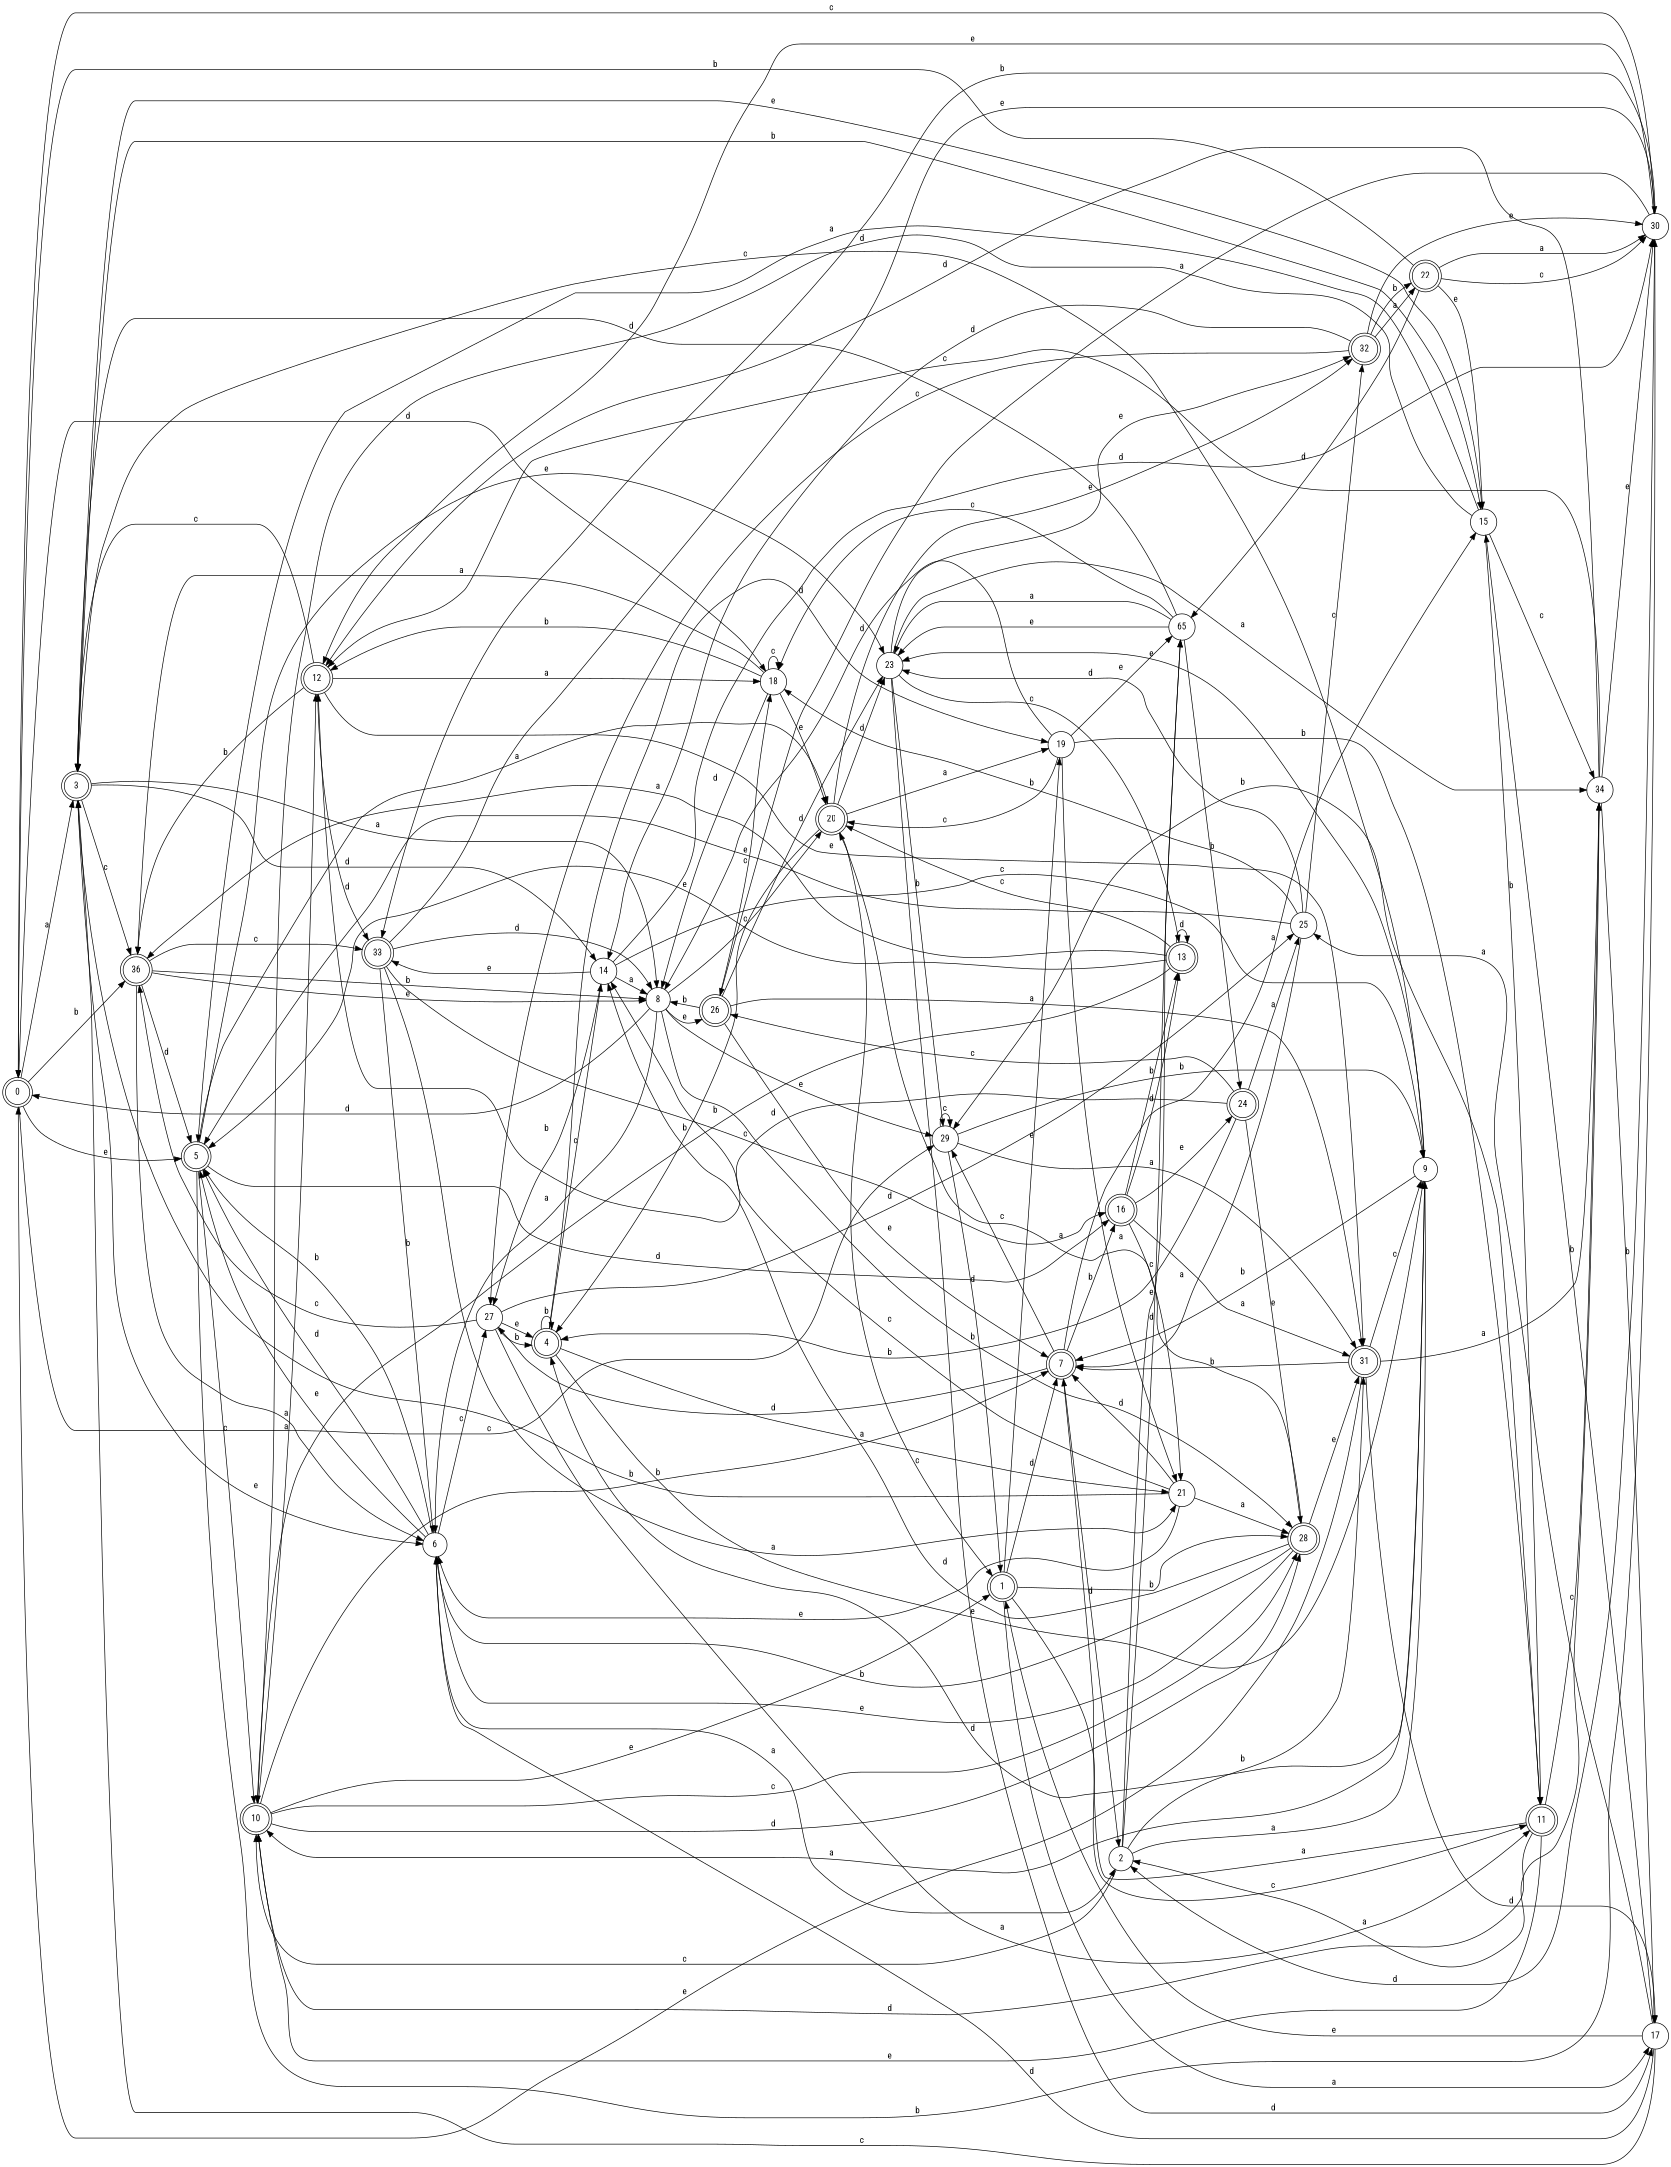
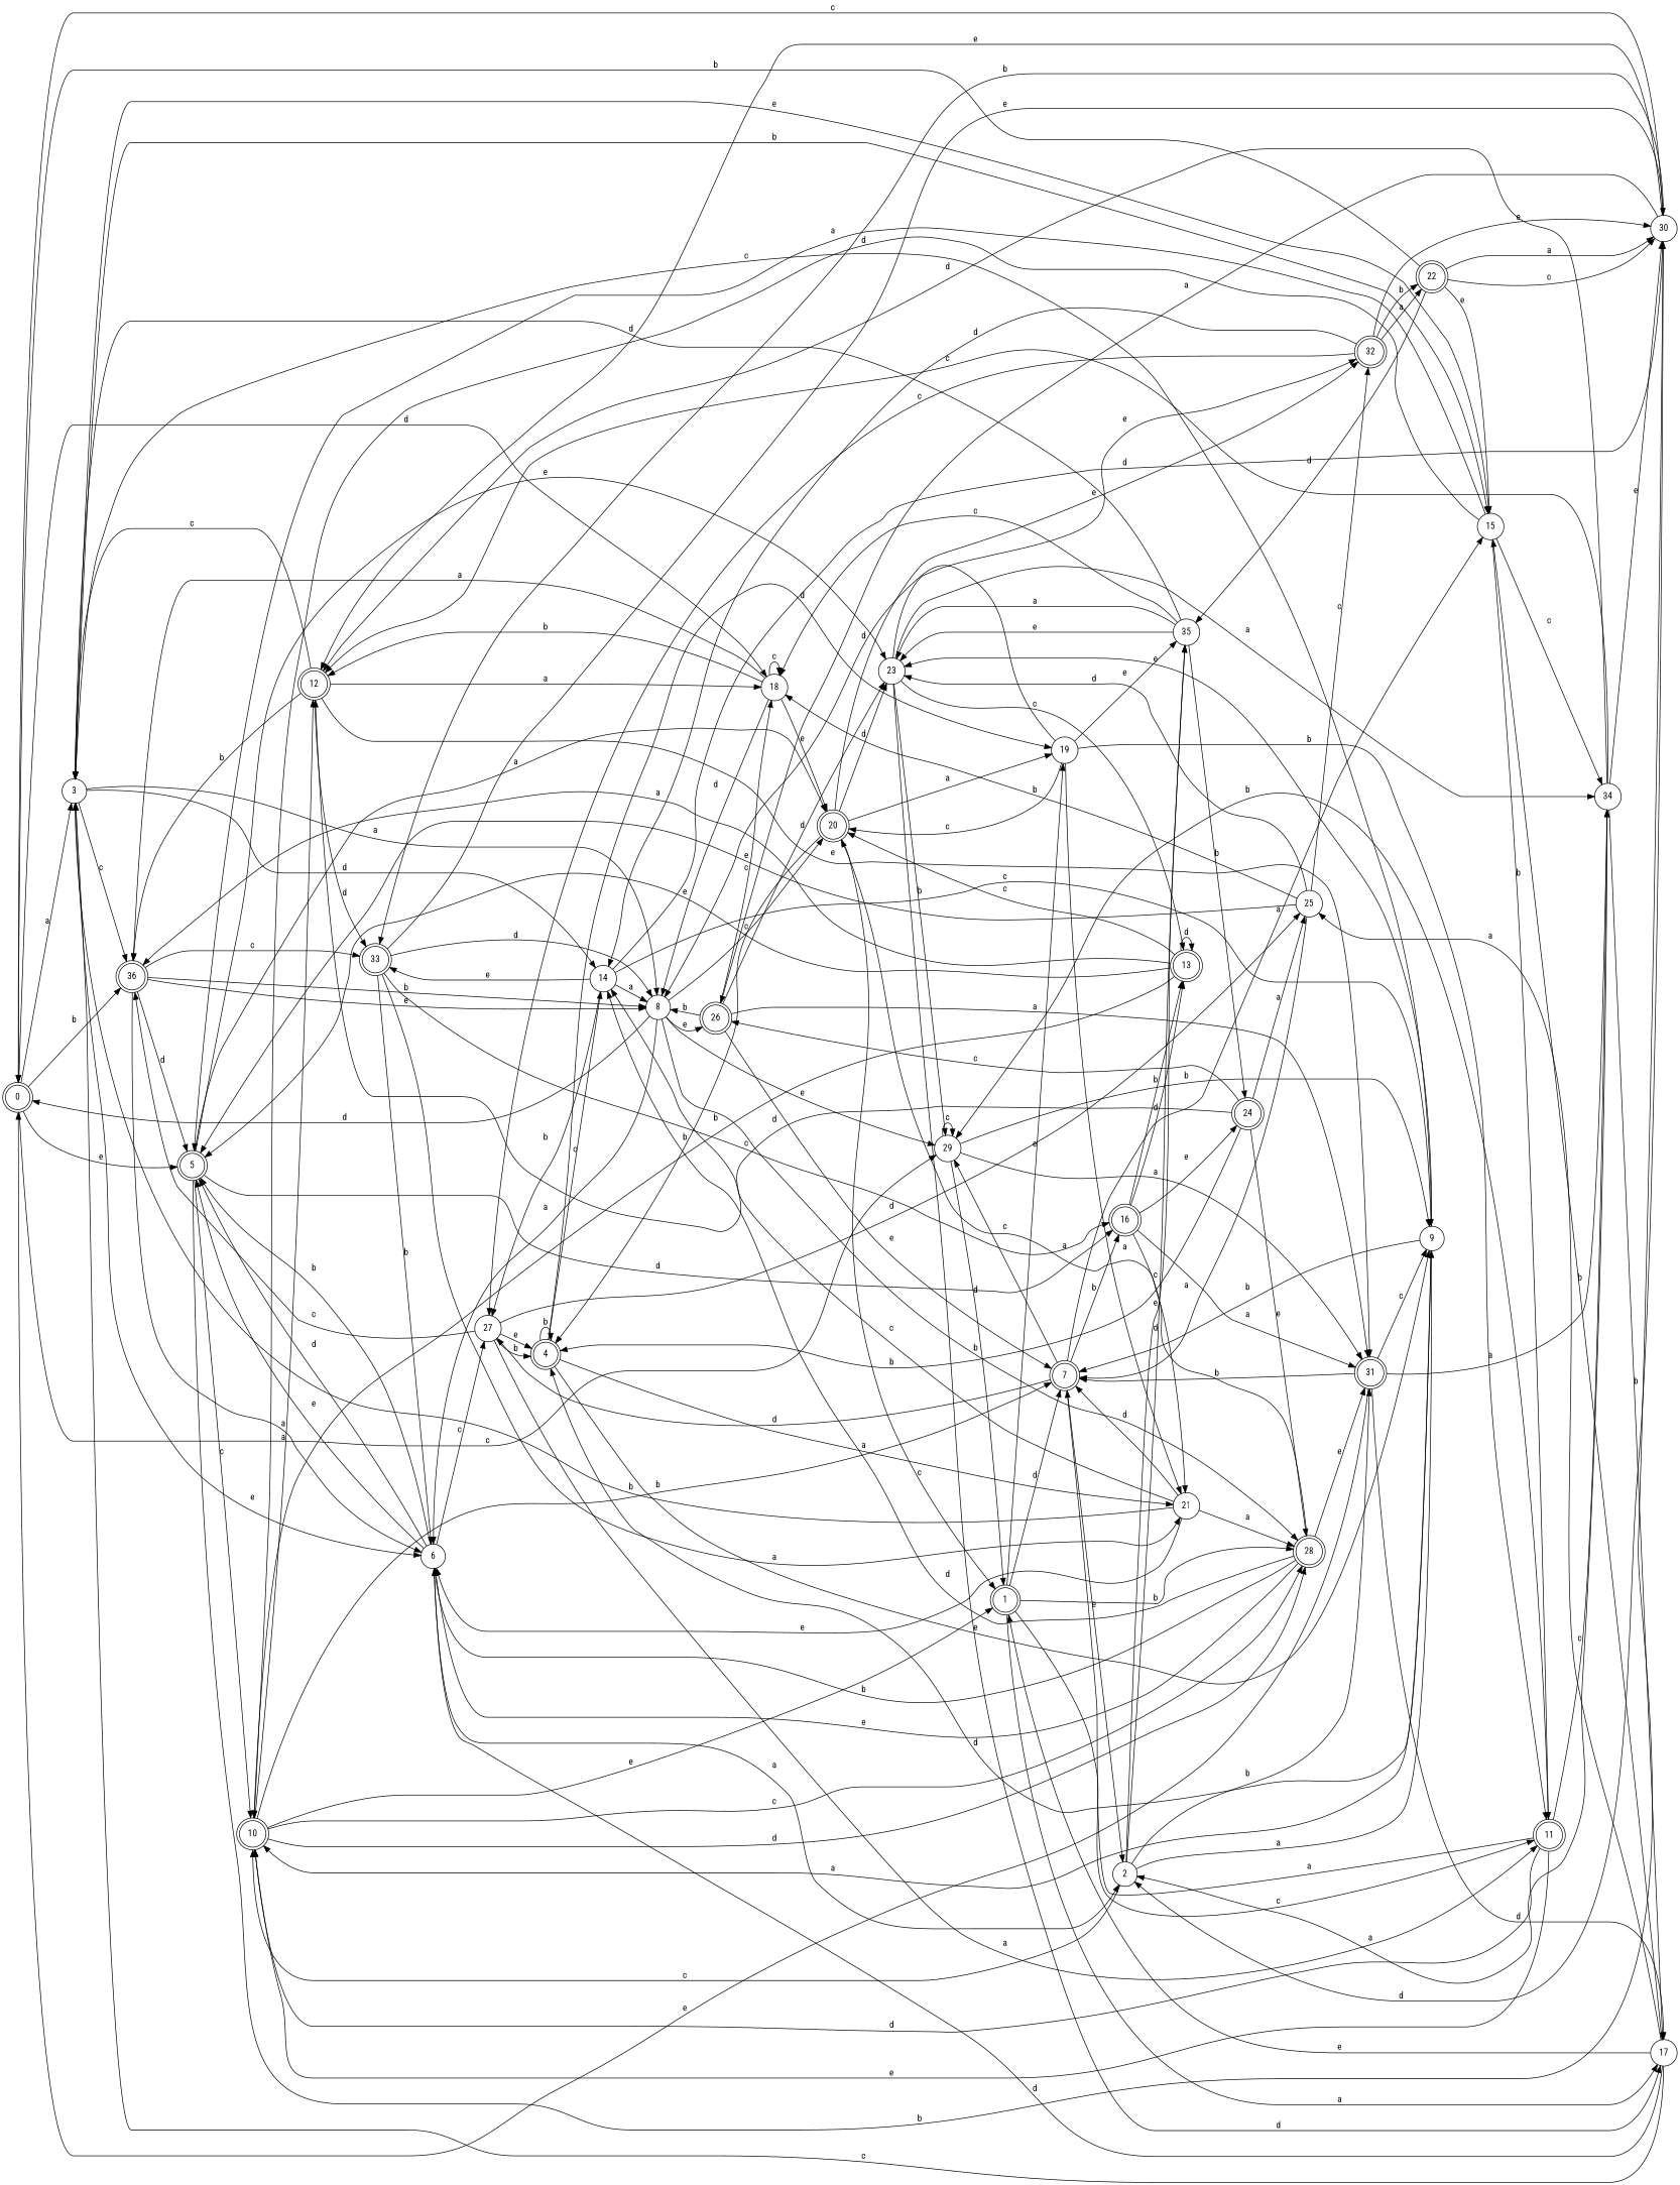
  digraph {
    fontname="Roboto Condensed"
    rankdir=LR
    node [color=black fillcolor=white fontname="Roboto Condensed" shape=doublecircle style="rounded,filled"]
    edge [fontname="Roboto Condensed"]
    n1 [label=0]
-   n2 [label=3]
+   n2 [label=3 shape=circle]
    n3 [label=5]
    n4 [label=18 shape=circle style=filled]
    n5 [label=29 shape=circle style=filled]
    n6 [label=36]
    n7 [label=6 shape=circle style=filled]
    n8 [label=8 shape=circle style=filled]
    n9 [label=14 shape=circle style=filled]
    n10 [label=15 shape=circle style=filled]
    n11 [label=10]
    n12 [label=16]
    n13 [label=20]
    n14 [label=23 shape=circle style=filled]
    n15 [label=30 shape=circle style=filled]
    n16 [label=12]
    n17 [label=1]
    n18 [label=9 shape=circle style=filled]
    n19 [label=31]
    n20 [label=33]
    n21 [label=7]
    n22 [label=11]
    n23 [label=17 shape=circle style=filled]
    n24 [label=19 shape=circle style=filled]
    n25 [label=28]
    n26 [label=2 shape=circle style=filled]
    n27 [label=27 shape=circle style=filled]
    n28 [label=34 shape=circle style=filled]
    n29 [label=25 shape=circle style=filled]
-   n30 [label=65 shape=circle style=filled]
+   n30 [label=35 shape=circle style=filled]
    n31 [label=21 shape=circle style=filled]
    n32 [label=4]
    n33 [label=24]
    n34 [label=26]
    n35 [label=13]
    n36 [label=32]
    n37 [label=22]
    n1 -> n2 [label=a]
    n1 -> n3 [label=e]
    n1 -> n4 [label=d]
    n1 -> n5 [label=c]
    n1 -> n6 [label=b]
    n2 -> n6 [label=c]
    n2 -> n7 [label=e]
    n2 -> n8 [label=a]
    n2 -> n9 [label=d]
    n2 -> n10 [label=b]
    n3 -> n11 [label=c]
    n3 -> n12 [label=d]
    n3 -> n13 [label=a]
    n3 -> n14 [label=e]
    n3 -> n15 [label=b]
    n4 -> n4 [label=c]
    n4 -> n6 [label=a]
    n4 -> n8 [label=d]
    n4 -> n13 [label=e]
    n4 -> n16 [label=b]
    n5 -> n5 [label=c]
    n5 -> n17 [label=d]
    n5 -> n18 [label=b]
    n5 -> n19 [label=a]
    n6 -> n3 [label=d]
    n6 -> n7 [label=a]
    n6 -> n8 [label=b]
    n6 -> n8 [label=e]
    n6 -> n20 [label=c]
    n7 -> n3 [label=b]
    n7 -> n3 [label=d]
    n7 -> n3 [label=e]
    n7 -> n26 [label=a]
    n7 -> n27 [label=c]
    n8 -> n1 [label=d]
    n8 -> n5 [label=e]
    n8 -> n7 [label=a]
    n8 -> n13 [label=c]
    n8 -> n25 [label=b]
    n8 -> n34 [label=e]
    n9 -> n8 [label=a]
    n9 -> n15 [label=d]
    n9 -> n18 [label=c]
    n9 -> n20 [label=e]
    n9 -> n27 [label=b]
    n10 -> n2 [label=e]
    n10 -> n3 [label=a]
    n10 -> n11 [label=d]
    n10 -> n22 [label=b]
    n10 -> n28 [label=c]
    n11 -> n16 [label=a]
    n11 -> n17 [label=e]
    n11 -> n21 [label=b]
    n11 -> n25 [label=c]
    n11 -> n25 [label=d]
    n12 -> n19 [label=a]
    n12 -> n31 [label=c]
    n12 -> n33 [label=e]
    n12 -> n35 [label=b]
    n12 -> n35 [label=d]
    n13 -> n14 [label=d]
    n13 -> n17 [label=c]
    n13 -> n24 [label=a]
    n13 -> n32 [label=b]
    n13 -> n36 [label=e]
    n14 -> n5 [label=b]
    n14 -> n23 [label=d]
    n14 -> n28 [label=a]
    n14 -> n35 [label=c]
    n14 -> n36 [label=e]
    n15 -> n1 [label=c]
    n15 -> n16 [label=e]
    n15 -> n20 [label=b]
    n15 -> n26 [label=d]
    n15 -> n34 [label=a]
    n16 -> n2 [label=c]
    n16 -> n4 [label=a]
    n16 -> n6 [label=b]
    n16 -> n19 [label=e]
    n16 -> n20 [label=d]
    n17 -> n21 [label=d]
    n17 -> n22 [label=c]
    n17 -> n23 [label=a]
    n17 -> n24 [label=e]
    n17 -> n25 [label=b]
    n18 -> n2 [label=c]
    n18 -> n11 [label=a]
    n18 -> n14 [label=e]
    n18 -> n21 [label=b]
    n18 -> n32 [label=d]
    n19 -> n1 [label=e]
    n19 -> n18 [label=c]
    n19 -> n21 [label=b]
    n19 -> n23 [label=d]
    n19 -> n28 [label=a]
    n20 -> n7 [label=b]
    n20 -> n8 [label=d]
    n20 -> n12 [label=c]
    n20 -> n15 [label=e]
    n20 -> n31 [label=a]
    n21 -> n5 [label=c]
    n21 -> n10 [label=a]
    n21 -> n12 [label=b]
-   n21 -> n26 [label=d]
+   n21 -> n26 [label=e]
    n21 -> n27 [label=d]
    n22 -> n5 [label=b]
    n22 -> n11 [label=d]
    n22 -> n11 [label=e]
    n22 -> n21 [label=a]
    n22 -> n28 [label=c]
    n23 -> n2 [label=c]
    n23 -> n7 [label=d]
    n23 -> n10 [label=b]
    n23 -> n17 [label=e]
    n23 -> n29 [label=a]
    n24 -> n8 [label=d]
    n24 -> n13 [label=c]
    n24 -> n22 [label=b]
    n24 -> n30 [label=e]
    n24 -> n31 [label=a]
    n25 -> n7 [label=b]
    n25 -> n7 [label=e]
    n25 -> n9 [label=d]
    n25 -> n13 [label=a]
    n25 -> n19 [label=e]
    n26 -> n11 [label=c]
    n26 -> n18 [label=a]
    n26 -> n19 [label=b]
    n26 -> n30 [label=d]
    n26 -> n30 [label=e]
    n27 -> n6 [label=c]
    n27 -> n22 [label=a]
    n27 -> n29 [label=d]
    n27 -> n32 [label=b]
    n27 -> n32 [label=e]
    n28 -> n15 [label=e]
    n28 -> n16 [label=c]
    n28 -> n16 [label=d]
    n28 -> n23 [label=b]
    n28 -> n26 [label=a]
    n29 -> n3 [label=e]
    n29 -> n4 [label=b]
    n29 -> n14 [label=d]
    n29 -> n21 [label=a]
    n29 -> n36 [label=c]
    n30 -> n2 [label=d]
    n30 -> n4 [label=c]
    n30 -> n14 [label=a]
    n30 -> n14 [label=e]
    n30 -> n33 [label=b]
    n31 -> n2 [label=b]
    n31 -> n7 [label=e]
    n31 -> n9 [label=c]
    n31 -> n21 [label=d]
    n31 -> n25 [label=a]
    n32 -> n9 [label=c]
    n32 -> n18 [label=e]
    n32 -> n24 [label=d]
    n32 -> n31 [label=a]
    n32 -> n32 [label=b]
    n33 -> n16 [label=d]
    n33 -> n25 [label=e]
    n33 -> n29 [label=a]
    n33 -> n32 [label=b]
    n33 -> n34 [label=c]
    n34 -> n4 [label=c]
    n34 -> n8 [label=b]
    n34 -> n14 [label=d]
    n34 -> n19 [label=a]
    n34 -> n21 [label=e]
    n35 -> n3 [label=e]
    n35 -> n6 [label=a]
    n35 -> n11 [label=b]
    n35 -> n13 [label=c]
    n35 -> n35 [label=d]
    n36 -> n9 [label=d]
    n36 -> n15 [label=e]
    n36 -> n27 [label=c]
    n36 -> n37 [label=a]
    n36 -> n37 [label=b]
    n37 -> n1 [label=b]
    n37 -> n10 [label=e]
    n37 -> n15 [label=a]
    n37 -> n15 [label=c]
    n37 -> n30 [label=d]
  }
